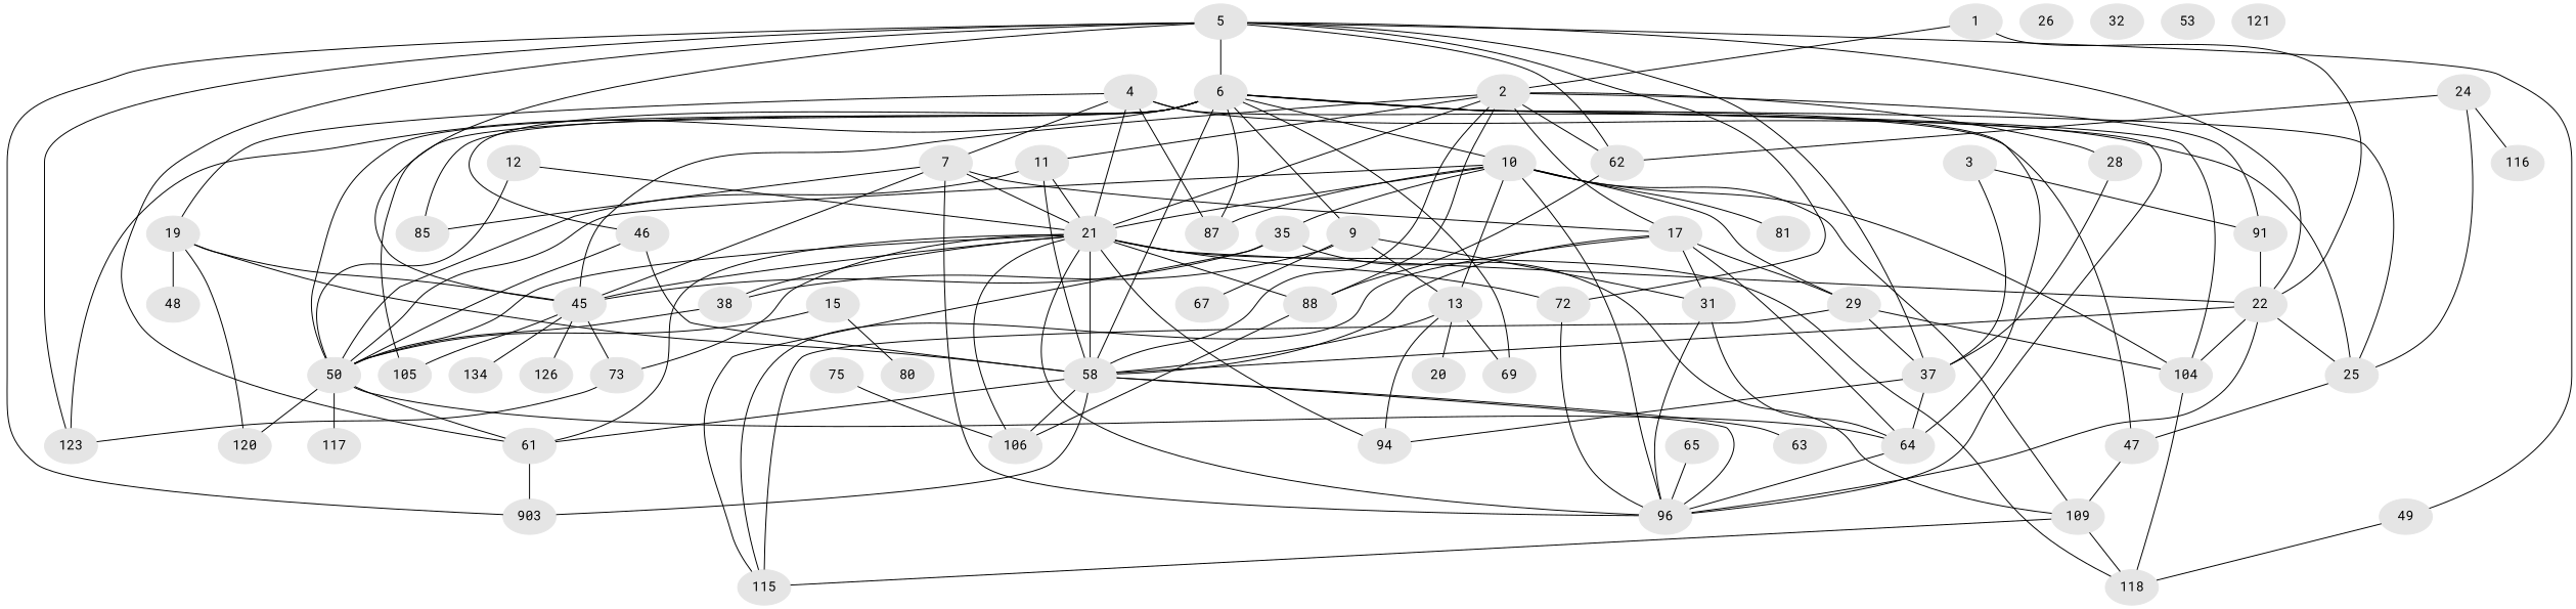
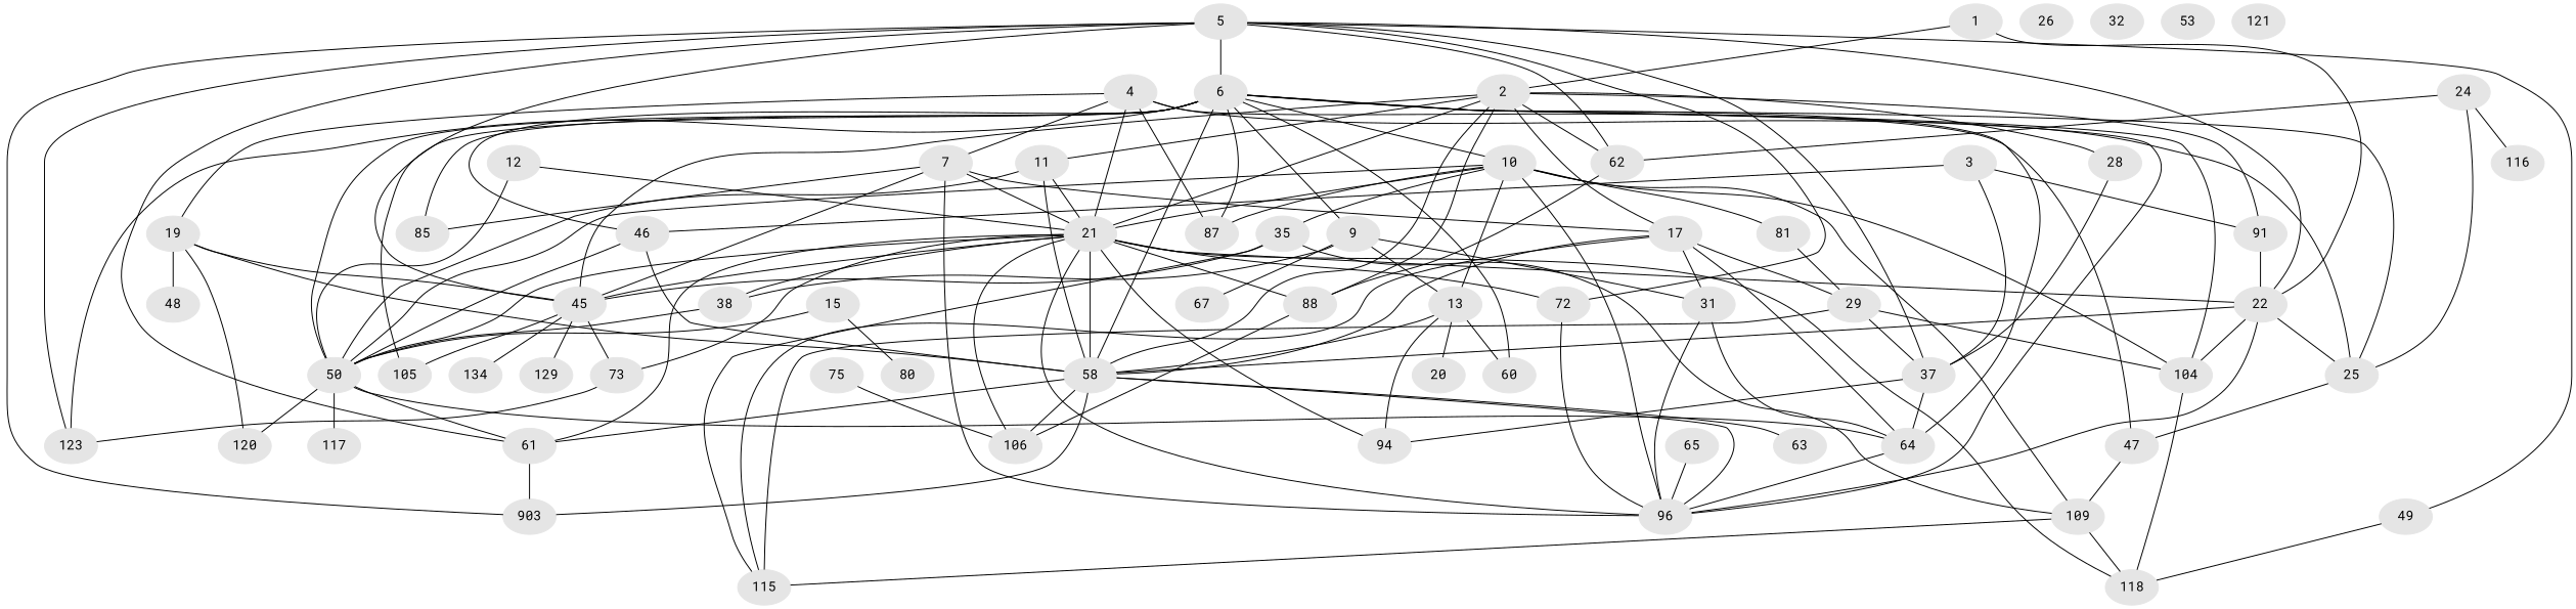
  graph {
    fontname="Roboto Mono"
    node [color=gray90 fontname="Roboto Mono" style=filled]
    edge [fontname="Roboto Mono"]
    2 [super="+59+14"]
    11 [super="+33"]
    17 [super="+36"]
    21 [super="+54+30"]
    28
    45 [super="+78+66"]
    58 [super="+83+125"]
    62 [super="+70"]
    88
    91 [super="+92+122"]
    1
    22 [super="+41"]
    25 [super="+46"]
    96 [super="+108+98"]
    104
    50 [super="+90+107+52"]
    64 [super="+97+111"]
    31 [super="+74+101"]
    29
    115
    61 [super="+95+132"]
    72 [super="+110"]
    38 [super="+86"]
    94
    73 [super="+99"]
    106
    118
    37 [super="+113"]
    105
-   126
+   126 [label=129]
    134
    n32 [label=903]
    63
    3
    n35 [label=46 super="+93"]
    4 [super="+129+60+89"]
    7 [super="+44"]
    19 [super="+119"]
    47 [super="+55"]
    87
    85
    48 [super="+68"]
    120
    109
    5 [super="+40+8"]
    6 [super="+76+51+112"]
    49
    123
    9 [super="+34+43"]
    10 [super="+39+57+82"]
-   69
+   69 [label=60]
    13 [super="+16+114+27"]
    67
    35
    81
    117
    20
    12
    15
    80
    24
    116
    26
    32
    53
    65
    75
    121
    2 -- 11
    2 -- 17
    2 -- 21
    2 -- 28
    2 -- 45
    2 -- 58
    2 -- 62
    2 -- 88
    2 -- 91
    11 -- 21
    11 -- 58
    11 -- 50
    17 -- 58
    17 -- 64
    17 -- 31
    17 -- 29
    17 -- 115
    21 -- 45 [weight=2]
    21 -- 58
    21 -- 88
    21 -- 22
    21 -- 96
    21 -- 50
    21 -- 61
    21 -- 72
    21 -- 38
    21 -- 94
    21 -- 73
    21 -- 106
    21 -- 118
    28 -- 37
    45 -- 73
    45 -- 105
    45 -- 126
    45 -- 134
    58 -- 96
    58 -- 61
    58 -- 106
    58 -- n32
    58 -- 63
    62 -- 88
    88 -- 106
    91 -- 22
    1 -- 2
    1 -- 22
    22 -- 58
    22 -- 25
    22 -- 96
    22 -- 104
    25 -- 47
    104 -- 118
    50 -- 64
    50 -- 61
    50 -- 120
    50 -- 117
    64 -- 96
    31 -- 96
    31 -- 64
    29 -- 104
    29 -- 115
    29 -- 37
    61 -- n32
    72 -- 96
    38 -- 50
    73 -- 123
    37 -- 64
    37 -- 94
    3 -- 91
    3 -- 37
+   3 -- n35
    n35 -- 58
    n35 -- 50
    4 -- 21
    4 -- 25
    4 -- 7
    4 -- 19
    4 -- 47
    4 -- 87
    7 -- 17
    7 -- 21
    7 -- 45
    7 -- 96
    7 -- 85
    19 -- 45
    19 -- 58
    19 -- 48
    19 -- 120
    47 -- 109
    109 -- 115
    109 -- 118
    5 -- 45
    5 -- 62
    5 -- 22
    5 -- 61
    5 -- 72
    5 -- 37
    5 -- n32
    5 -- 6
    5 -- 49
    5 -- 123 [weight=2]
    6 -- 58
    6 -- 25
    6 -- 96
    6 -- 104
    6 -- 50 [weight=3]
    6 -- 64
    6 -- 105
    6 -- n35
    6 -- 87
    6 -- 85
    6 -- 123
    6 -- 9
    6 -- 10
    6 -- 69
    49 -- 118
    9 -- 31
    9 -- 38
    9 -- 13
    9 -- 67
    10 -- 21
    10 -- 96
    10 -- 104 [weight=2]
    10 -- 50
-   10 -- 29
+   81 -- 29
    10 -- 87
    10 -- 109
    10 -- 13
    10 -- 35
    10 -- 81
    13 -- 58
    13 -- 94
    13 -- 69
    13 -- 20
    35 -- 45
    35 -- 115
    35 -- 109
    12 -- 21
    12 -- 50
    15 -- 50
    15 -- 80
    24 -- 62
    24 -- 25
    24 -- 116
    65 -- 96
    75 -- 106
  }
